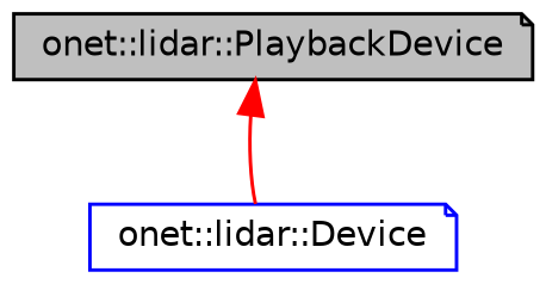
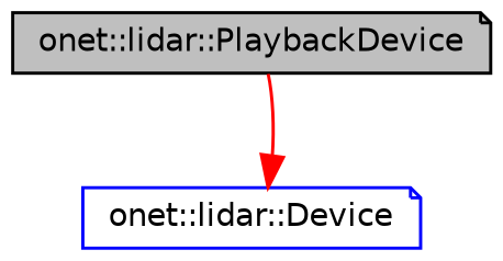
  digraph {
    node [fontname=Helvetica fontsize=10 shape=note style=filled]
    n1 [color=black fillcolor=grey75 fontcolor=black height=0.2 label="onet::lidar::PlaybackDevice" width=0.4]
    n2 [color=blue fillcolor=white height=0.2 label="onet::lidar::Device" width=0.4]
-   n1 -> n2 [color=red dir=back fontname=Helvetica fontsize=10 labelfontname=Helvetica labelfontsize=10 style=solid]
+   n2 -> n1 [color=red dir=back fontname=Helvetica fontsize=10 labelfontname=Helvetica labelfontsize=10 style=solid]
  }
